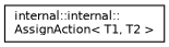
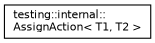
  digraph {
    rankdir=LR
-   n1 [color=black fillcolor=white fontname=Helvetica fontsize=10 height=0.2 label="internal::internal::\lAssignAction\< T1, T2 \>" shape=record style=filled width=0.4]
+   n1 [color=black fillcolor=white fontname=Helvetica fontsize=10 height=0.2 label="testing::internal::\lAssignAction\< T1, T2 \>" shape=record style=filled width=0.4]
  }
